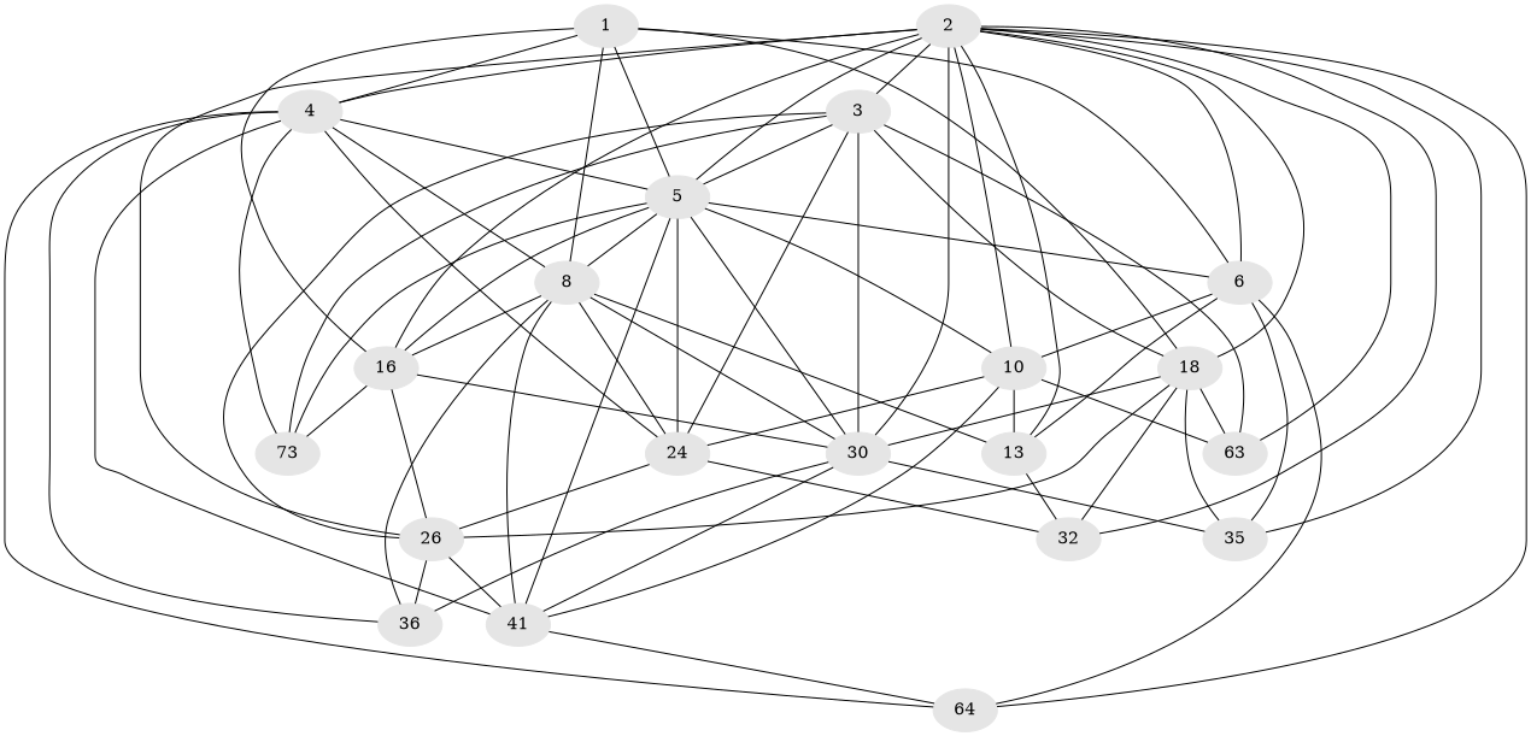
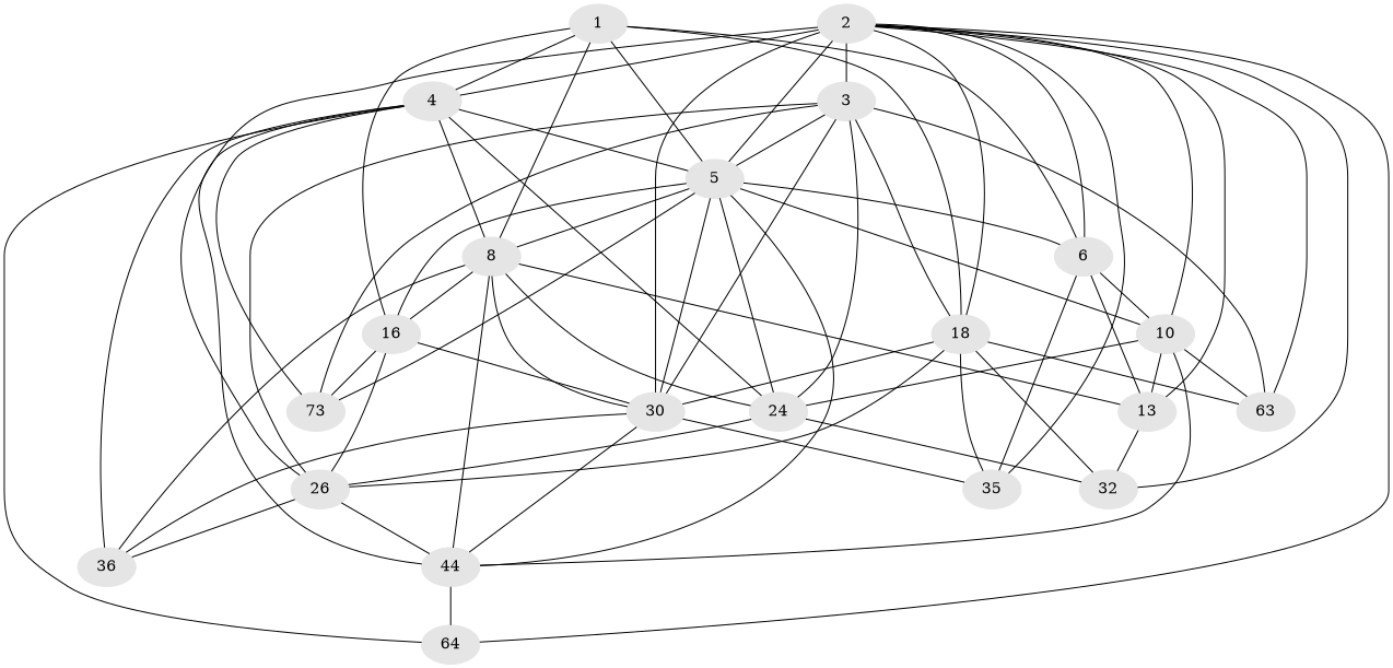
  graph {
    node [color=gray90 style=filled]
    1 [super="+46"]
    4 [super="+67+9"]
    5 [super="+43+33+11+56"]
    6 [super="+23+21+20"]
    8 [super="+14+17+22"]
    16 [super="+62+59"]
    18 [super="+71+52"]
    64
    24 [super="+27"]
    73
    36
-   41 [super="+65+66"]
+   41 [super="+65+66" label=44]
    10 [super="+42+51"]
    30 [super="+68+70+60+37"]
    13 [super="+28"]
    35
    26 [super="+57"]
    32
    63
    2 [super="+19+29+12"]
    3 [super="+40+7"]
    1 -- 4
    1 -- 5 [weight=2]
    1 -- 6
    1 -- 8 [weight=2]
    1 -- 16
    1 -- 18
    4 -- 5
    4 -- 8 [weight=2]
    4 -- 64
    4 -- 24
    4 -- 73
    4 -- 36
    4 -- 41 [weight=2]
    5 -- 6
    5 -- 8
    5 -- 16
    5 -- 24 [weight=2]
    5 -- 73
    5 -- 41
    5 -- 10
    5 -- 30 [weight=3]
-   6 -- 64
    6 -- 10 [weight=3]
    6 -- 13
    6 -- 35
    8 -- 16
    8 -- 24
    8 -- 36
    8 -- 41
    8 -- 30 [weight=2]
    8 -- 13
    16 -- 73
    16 -- 30
    16 -- 26
    18 -- 30
    18 -- 35
    18 -- 26
    18 -- 32
    18 -- 63
    24 -- 26
    24 -- 32
    41 -- 64
    10 -- 24
    10 -- 41
    10 -- 13
    10 -- 63
    30 -- 36
    30 -- 41
    30 -- 35
    13 -- 32
    26 -- 36
    26 -- 41
    2 -- 4 [weight=2]
    2 -- 5 [weight=2]
    2 -- 6
-   2 -- 16
    2 -- 18
    2 -- 64
    2 -- 10
    2 -- 30 [weight=2]
    2 -- 13 [weight=2]
    2 -- 35
    2 -- 26 [weight=2]
    2 -- 32
    2 -- 63
    2 -- 3 [weight=2]
    3 -- 5
    3 -- 18
    3 -- 24
    3 -- 73
    3 -- 30
    3 -- 26
    3 -- 63
  }
